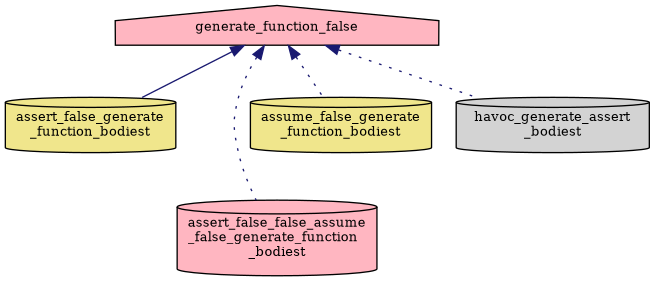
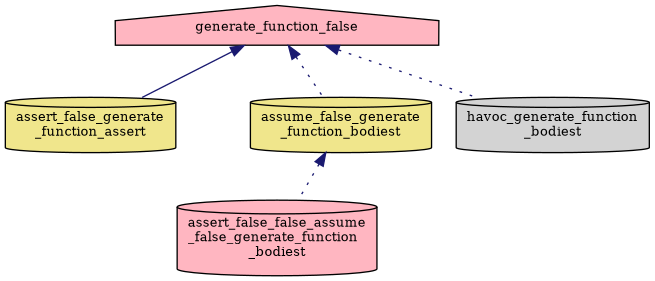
  digraph {
    fontname="DejaVu Serif"
    rankdir=TB
    node [color=black fillcolor=lightpink fontname="DejaVu Serif" fontsize=10 shape=cylinder style=filled]
    edge [color=midnightblue dir=back fontname="DejaVu Serif" fontsize=10 labelfontname=Helvetica labelfontsize=10 style=dotted]
    n1 [fontcolor=black height=0.2 label=generate_function_false shape=house width=0.4]
-   n2 [fillcolor=khaki height=0.2 label="assert_false_generate\l_function_bodiest" width=0.4]
+   n2 [fillcolor=khaki height=0.2 label="assert_false_generate\l_function_assert" width=0.4]
    n3 [height=0.2 label="assert_false_false_assume\l_false_generate_function\l_bodiest" width=0.4]
    n4 [fillcolor=khaki height=0.2 label="assume_false_generate\l_function_bodiest" width=0.4]
-   n5 [fillcolor=lightgrey height=0.2 label="havoc_generate_assert\l_bodiest" width=0.4]
+   n5 [fillcolor=lightgrey height=0.2 label="havoc_generate_function\l_bodiest" width=0.4]
    n1 -> n2 [style=solid]
-   n1 -> n3
+   n4 -> n3
    n1 -> n4
    n1 -> n5
  }
